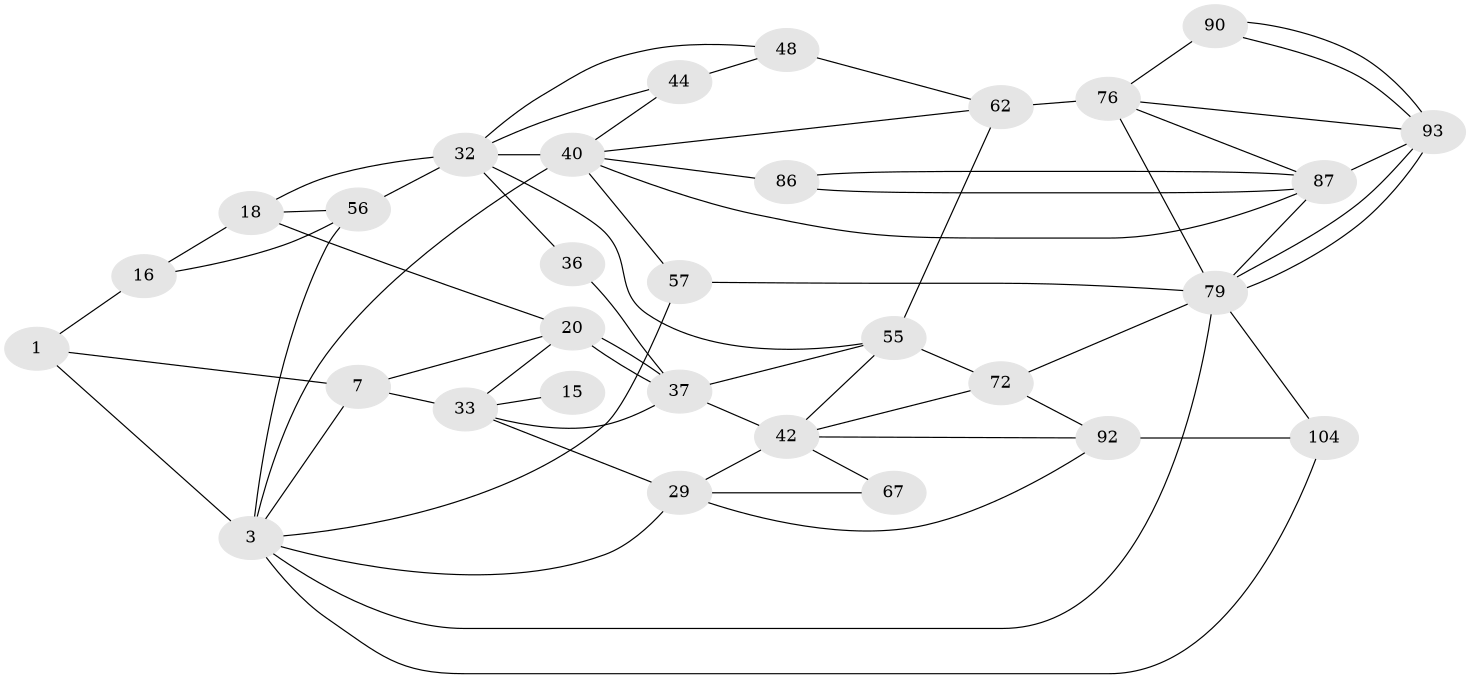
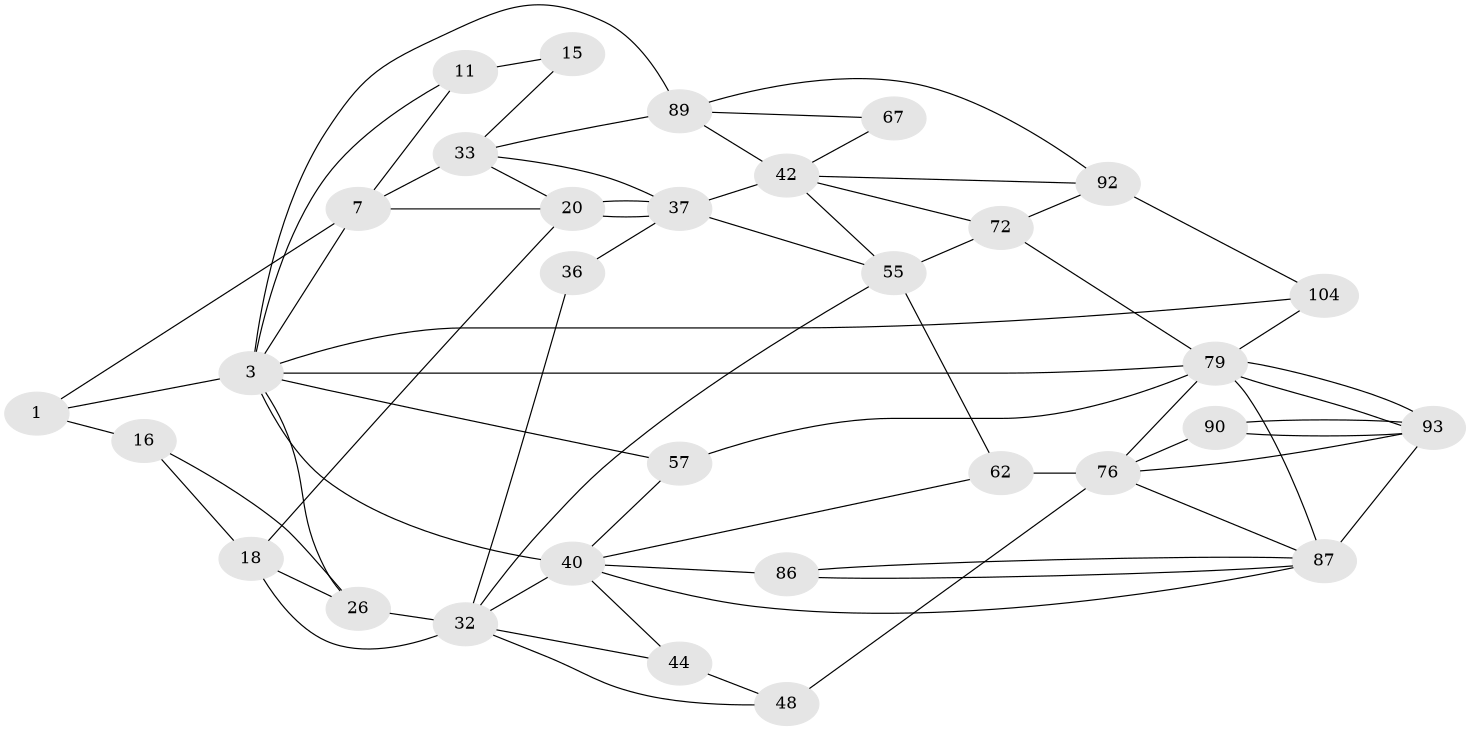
  graph {
    rankdir=LR
    node [color=gray90 style=filled]
    1 [super="+2+6"]
    3 [super="+25+4"]
    7 [super="+8"]
    16 [super="+17"]
-   26 [super="+31" label=56]
-   29 [super="+43+30"]
+   11 [super="+12"]
+   26 [super="+31"]
+   29 [super="+43+30" label=89]
    40 [super="+51"]
    57 [super="+102"]
    79 [super="+80"]
    104
    n12 [label=33 super="+14"]
    20 [super="+21"]
    18 [super="+19"]
    15 [super="+22"]
    32 [super="+41+33"]
    42 [super="+61"]
    67
    92 [super="+105"]
    44 [super="+53"]
    62 [super="+75"]
    86
    87 [super="+95"]
    93 [super="+97"]
    37 [super="+38"]
    55 [super="+56+63"]
    36 [super="+47"]
    48 [super="+54"]
    72 [super="+82"]
    76 [super="+77+88"]
    90
    1 -- 3
    1 -- 7
    1 -- 16 [weight=2]
    3 -- 7
+   3 -- 11
    3 -- 26
    3 -- 29 [weight=2]
    3 -- 40
    3 -- 57 [weight=2]
    3 -- 79
    3 -- 104
+   7 -- 11
    7 -- n12
    7 -- 20
    16 -- 26
    16 -- 18
+   11 -- 15 [weight=2]
    26 -- 32
    29 -- 42 [weight=2]
    29 -- 67 [weight=2]
    29 -- 92
    40 -- 57 [weight=2]
    40 -- 44
    40 -- 62
    40 -- 86 [weight=2]
    40 -- 87
    57 -- 79
    79 -- 104
    79 -- 87
    79 -- 93
    79 -- 93
    n12 -- 29
    n12 -- 20 [weight=2]
    n12 -- 15 [weight=2]
    n12 -- 37
    20 -- 37
    20 -- 37
    18 -- 26
    18 -- 20
    18 -- 32
    32 -- 40
    32 -- 44 [weight=2]
    32 -- 55
    32 -- 36 [weight=2]
    32 -- 48 [weight=2]
    42 -- 67
    42 -- 92
    42 -- 55
    42 -- 72 [weight=2]
    92 -- 104
    44 -- 48
    62 -- 76
    86 -- 87
    86 -- 87
    87 -- 93
    37 -- 42
    37 -- 55
    55 -- 62
    55 -- 72
    36 -- 37 [weight=2]
-   48 -- 62
+   48 -- 76
    72 -- 79
    72 -- 92
    76 -- 79
    76 -- 87
    76 -- 93
    76 -- 90 [weight=2]
    90 -- 93
    90 -- 93
  }
